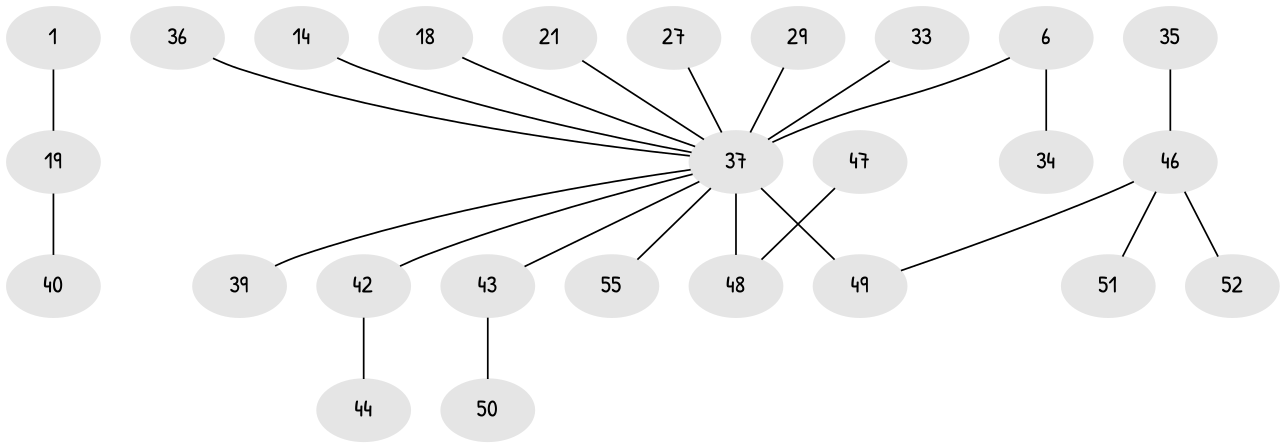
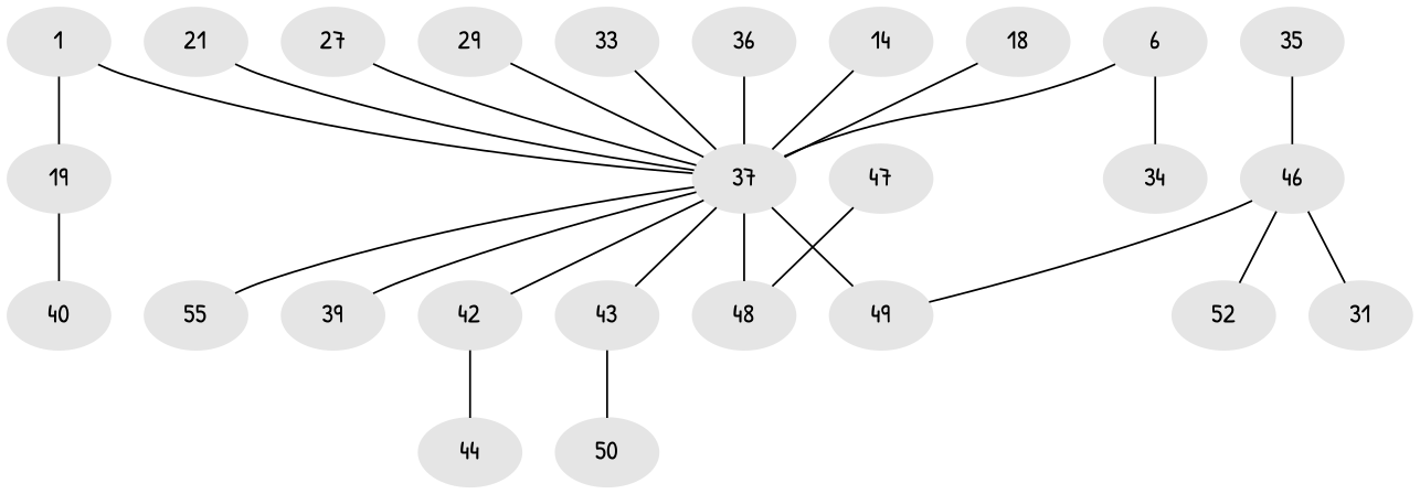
  graph {
    fontname="Patrick Hand"
    node [color=gray90 fontname="Patrick Hand" style=filled]
    edge [fontname="Patrick Hand"]
    1
    19
    37 [super="+5+7"]
    40 [super="+32"]
    39 [super="+8"]
    42
    43 [super="+25+31"]
    n8 [label=55]
    48 [super="+26"]
    49
    6
    n12 [label=34 super="+30"]
    14
    18
    21
    27
    29 [super="+17"]
    33 [super="+11"]
    35 [super="+34"]
    46 [super="+41"]
-   51
+   51 [label=31]
    52 [super="+16"]
    36
    44
    50 [super="+28"]
    47
    1 -- 19
+   1 -- 37 [weight=2]
    19 -- 40
    37 -- 39
    37 -- 42
    37 -- 43
    37 -- n8
    37 -- 48
    37 -- 49 [weight=6]
    42 -- 44
    43 -- 50
    6 -- 37 [weight=4]
    6 -- n12
    14 -- 37
    18 -- 37
    21 -- 37 [weight=2]
    27 -- 37
    29 -- 37
    33 -- 37
    35 -- 46
    46 -- 49
    46 -- 51
    46 -- 52
    36 -- 37 [weight=2]
    47 -- 48
  }
